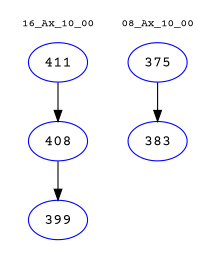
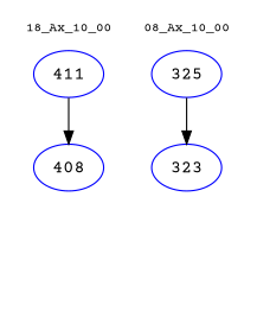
  digraph {
    fontname="Courier Prime"
    node [color=blue fontname="Courier Prime"]
    edge [color=black fontname="Courier Prime"]
    n1 [label=408]
-   n2 [label=399]
    n3 [label=411]
-   n4 [label=375]
-   n5 [label=383]
+   n4 [label=325]
+   n5 [label=323]
    subgraph cluster_1 {
      color=white
      fontsize=10
-     label="16_Ax_10_00"
+     label="18_Ax_10_00"
      n1
-     n2
      n3
    }
    subgraph cluster_2 {
      color=white
      fontsize=10
      label="08_Ax_10_00"
      n4
      n5
    }
-   n1 -> n2
    n3 -> n1
    n4 -> n5
  }
